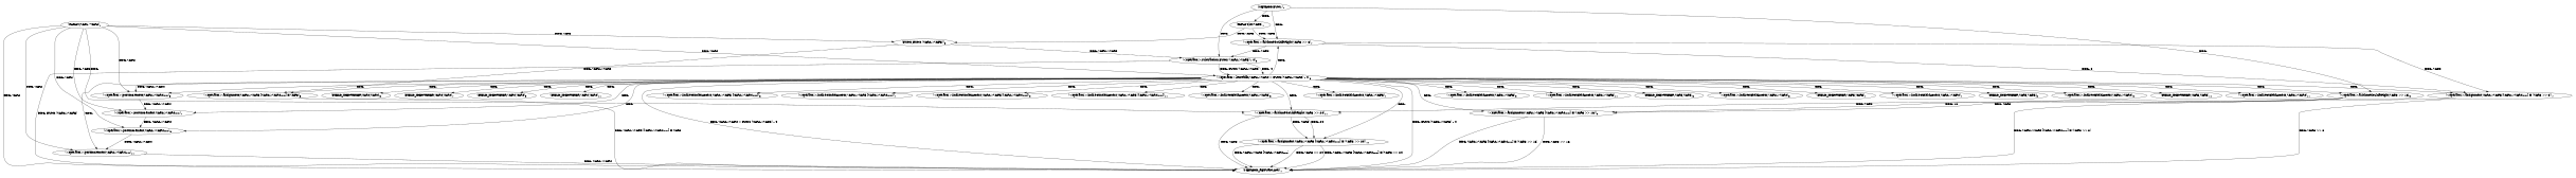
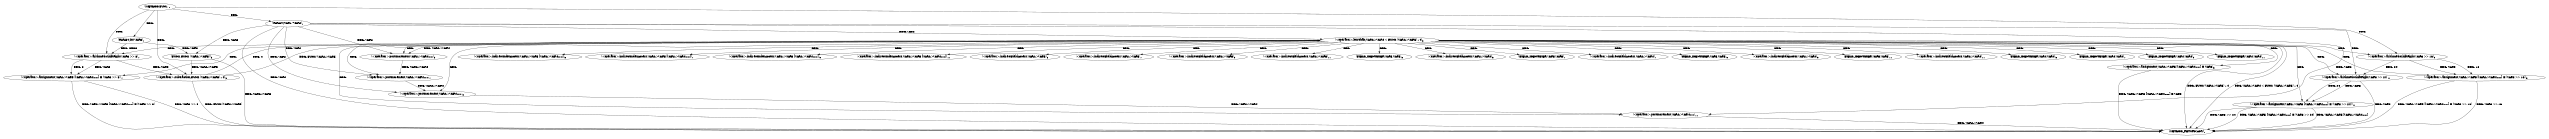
  digraph {
    n1 [label=<(METHOD,FUN1)<SUB>1</SUB>>]
    n2 [label=<(PARAM,VAR1 *VAR2)<SUB>1</SUB>>]
    n3 [label=<(PARAM,int VAR3)<SUB>1</SUB>>]
    n4 [label=<(&lt;operator&gt;.subtraction,FUN2 (VAR2-&gt;VAR5) - 4)<SUB>3</SUB>>]
    n5 [label=<(&lt;operator&gt;.arithmeticShiftRight,VAR3 &gt;&gt; 8)<SUB>7</SUB>>]
    n6 [label=<(&lt;operator&gt;.arithmeticShiftRight,VAR3 &gt;&gt; 16)<SUB>9</SUB>>]
    n7 [label=<(&lt;operator&gt;.arithmeticShiftRight,VAR3 &gt;&gt; 24)<SUB>11</SUB>>]
    n8 [label=<(METHOD_RETURN,ANY)<SUB>1</SUB>>]
    n9 [label=<(&lt;operator&gt;.lessThan,VAR2-&gt;VAR4 &lt; FUN2 (VAR2-&gt;VAR5) - 4)<SUB>3</SUB>>]
    n10 [label=<(FUN2,FUN2 (VAR2-&gt;VAR5))<SUB>3</SUB>>]
    n11 [label=<(&lt;operator&gt;.postIncrement,VAR2-&gt;VAR4++)<SUB>5</SUB>>]
    n12 [label=<(&lt;operator&gt;.postIncrement,VAR2-&gt;VAR4++)<SUB>7</SUB>>]
    n13 [label=<(&lt;operator&gt;.postIncrement,VAR2-&gt;VAR4++)<SUB>9</SUB>>]
    n14 [label=<(&lt;operator&gt;.postIncrement,VAR2-&gt;VAR4++)<SUB>11</SUB>>]
    n15 [label=<(&lt;operator&gt;.assignment,VAR2-&gt;VAR5 [VAR2-&gt;VAR4++] = VAR3)<SUB>5</SUB>>]
    n16 [label=<(&lt;operator&gt;.assignment,VAR2-&gt;VAR5 [VAR2-&gt;VAR4++] = (VAR3 &gt;&gt; 8))<SUB>7</SUB>>]
    n17 [label=<(&lt;operator&gt;.assignment,VAR2-&gt;VAR5 [VAR2-&gt;VAR4++] = (VAR3 &gt;&gt; 16))<SUB>9</SUB>>]
    n18 [label=<(&lt;operator&gt;.assignment,VAR2-&gt;VAR5 [VAR2-&gt;VAR4++] = (VAR3 &gt;&gt; 24))<SUB>11</SUB>>]
    n19 [label=<(&lt;operator&gt;.indirectIndexAccess,VAR2-&gt;VAR5 [VAR2-&gt;VAR4++])<SUB>5</SUB>>]
    n20 [label=<(&lt;operator&gt;.indirectIndexAccess,VAR2-&gt;VAR5 [VAR2-&gt;VAR4++])<SUB>7</SUB>>]
    n21 [label=<(&lt;operator&gt;.indirectIndexAccess,VAR2-&gt;VAR5 [VAR2-&gt;VAR4++])<SUB>9</SUB>>]
    n22 [label=<(&lt;operator&gt;.indirectIndexAccess,VAR2-&gt;VAR5 [VAR2-&gt;VAR4++])<SUB>11</SUB>>]
    n23 [label=<(&lt;operator&gt;.indirectFieldAccess,VAR2-&gt;VAR5)<SUB>5</SUB>>]
    n24 [label=<(&lt;operator&gt;.indirectFieldAccess,VAR2-&gt;VAR5)<SUB>7</SUB>>]
    n25 [label=<(&lt;operator&gt;.indirectFieldAccess,VAR2-&gt;VAR5)<SUB>9</SUB>>]
    n26 [label=<(&lt;operator&gt;.indirectFieldAccess,VAR2-&gt;VAR5)<SUB>11</SUB>>]
    n27 [label=<(FIELD_IDENTIFIER,VAR5,VAR5)<SUB>5</SUB>>]
    n28 [label=<(&lt;operator&gt;.indirectFieldAccess,VAR2-&gt;VAR4)<SUB>5</SUB>>]
    n29 [label=<(FIELD_IDENTIFIER,VAR5,VAR5)<SUB>7</SUB>>]
    n30 [label=<(&lt;operator&gt;.indirectFieldAccess,VAR2-&gt;VAR4)<SUB>7</SUB>>]
    n31 [label=<(FIELD_IDENTIFIER,VAR5,VAR5)<SUB>9</SUB>>]
    n32 [label=<(&lt;operator&gt;.indirectFieldAccess,VAR2-&gt;VAR4)<SUB>9</SUB>>]
    n33 [label=<(FIELD_IDENTIFIER,VAR5,VAR5)<SUB>11</SUB>>]
    n34 [label=<(&lt;operator&gt;.indirectFieldAccess,VAR2-&gt;VAR4)<SUB>11</SUB>>]
    n35 [label=<(FIELD_IDENTIFIER,VAR4,VAR4)<SUB>5</SUB>>]
    n36 [label=<(FIELD_IDENTIFIER,VAR4,VAR4)<SUB>7</SUB>>]
    n37 [label=<(FIELD_IDENTIFIER,VAR4,VAR4)<SUB>9</SUB>>]
    n38 [label=<(FIELD_IDENTIFIER,VAR4,VAR4)<SUB>11</SUB>>]
+   n1 -> n2 [label="DDG: "]
    n1 -> n3 [label="DDG: "]
    n1 -> n4 [label="DDG: "]
    n1 -> n5 [label="DDG: "]
    n1 -> n6 [label="DDG: "]
    n2 -> n7 [label="DDG: "]
    n2 -> n8 [label="DDG: VAR2"]
    n2 -> n9 [label="DDG: VAR2"]
    n2 -> n10 [label="DDG: VAR3"]
    n2 -> n11 [label="DDG: VAR2"]
    n2 -> n12 [label="DDG: VAR2"]
    n2 -> n13 [label="DDG: VAR2"]
    n2 -> n14 [label="DDG: VAR2"]
-   n3 -> n5 [label="DDG: VAR3"]
+   n3 -> n5 [label="DDG: CDG3"]
    n3 -> n10 [label="DDG: VAR3"]
    n4 -> n8 [label="DDG: FUN2 (VAR2-&gt;VAR5)"]
    n4 -> n9 [label="DDG: FUN2 (VAR2-&gt;VAR5)"]
    n4 -> n9 [label="DDG: 4"]
    n5 -> n4 [label="DDG: VAR3"]
    n5 -> n16 [label="DDG: VAR3"]
    n5 -> n16 [label="DDG: 8"]
-   n6 -> n7 [label="DDG: VAR3"]
+   n6 -> n7 [label="DDG: 24"]
    n6 -> n17 [label="DDG: VAR3"]
    n6 -> n17 [label="DDG: 16"]
    n7 -> n8 [label="DDG: VAR3"]
    n7 -> n18 [label="DDG: VAR3"]
    n7 -> n18 [label="DDG: 24"]
    n9 -> n5 [label="CDG: "]
    n9 -> n6 [label="CDG: "]
    n9 -> n7 [label="CDG: "]
    n9 -> n8 [label="DDG: FUN2 (VAR2-&gt;VAR5) - 4"]
    n9 -> n8 [label="DDG: VAR2-&gt;VAR4 &lt; FUN2 (VAR2-&gt;VAR5) - 4"]
    n9 -> n11 [label="DDG: VAR2-&gt;VAR4"]
    n9 -> n11 [label="CDG: "]
    n9 -> n12 [label="CDG: "]
    n9 -> n13 [label="CDG: "]
    n9 -> n14 [label="CDG: "]
    n9 -> n15 [label="CDG: "]
    n9 -> n16 [label="CDG: "]
    n9 -> n17 [label="CDG: "]
    n9 -> n18 [label="CDG: "]
    n9 -> n19 [label="CDG: "]
    n9 -> n20 [label="CDG: "]
    n9 -> n21 [label="CDG: "]
    n9 -> n22 [label="CDG: "]
    n9 -> n23 [label="CDG: "]
    n9 -> n24 [label="CDG: "]
    n9 -> n25 [label="CDG: "]
    n9 -> n26 [label="CDG: "]
    n9 -> n27 [label="CDG: "]
    n9 -> n28 [label="CDG: "]
    n9 -> n29 [label="CDG: "]
    n9 -> n30 [label="CDG: "]
    n9 -> n31 [label="CDG: "]
    n9 -> n32 [label="CDG: "]
    n9 -> n33 [label="CDG: "]
    n9 -> n34 [label="CDG: "]
    n9 -> n35 [label="CDG: "]
    n9 -> n36 [label="CDG: "]
    n9 -> n37 [label="CDG: "]
    n9 -> n38 [label="CDG: "]
    n10 -> n4 [label="DDG: VAR2-&gt;VAR5"]
-   n10 -> n15 [label="DDG: VAR2-&gt;VAR5"]
+   n10 -> n8 [label="DDG: VAR2-&gt;VAR5"]
    n11 -> n12 [label="DDG: VAR2-&gt;VAR4"]
    n12 -> n13 [label="DDG: VAR2-&gt;VAR4"]
    n13 -> n14 [label="DDG: VAR2-&gt;VAR4"]
    n14 -> n8 [label="DDG: VAR2-&gt;VAR4"]
    n15 -> n8 [label="DDG: VAR2-&gt;VAR5 [VAR2-&gt;VAR4++] = VAR3"]
    n16 -> n8 [label="DDG: VAR3 &gt;&gt; 8"]
    n16 -> n8 [label="DDG: VAR2-&gt;VAR5 [VAR2-&gt;VAR4++] = (VAR3 &gt;&gt; 8)"]
    n17 -> n8 [label="DDG: VAR3 &gt;&gt; 16"]
    n17 -> n8 [label="DDG: VAR2-&gt;VAR5 [VAR2-&gt;VAR4++] = (VAR3 &gt;&gt; 16)"]
    n18 -> n8 [label="DDG: VAR2-&gt;VAR5 [VAR2-&gt;VAR4++]"]
    n18 -> n8 [label="DDG: VAR3 &gt;&gt; 24"]
    n18 -> n8 [label="DDG: VAR2-&gt;VAR5 [VAR2-&gt;VAR4++] = (VAR3 &gt;&gt; 24)"]
  }
